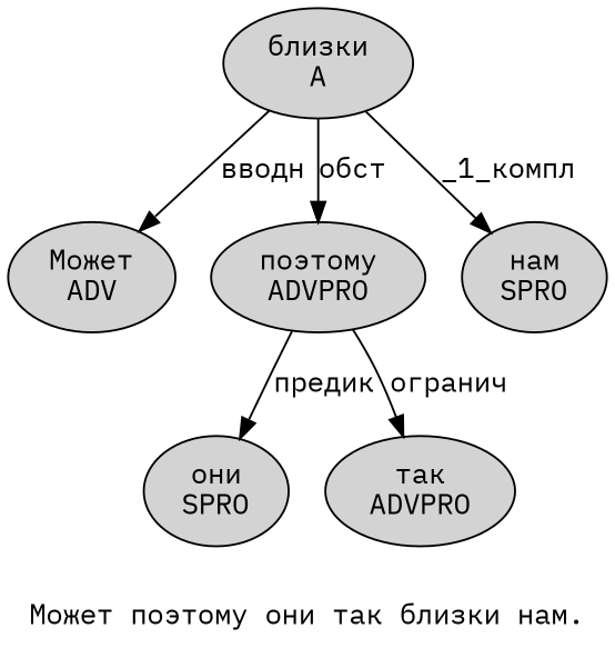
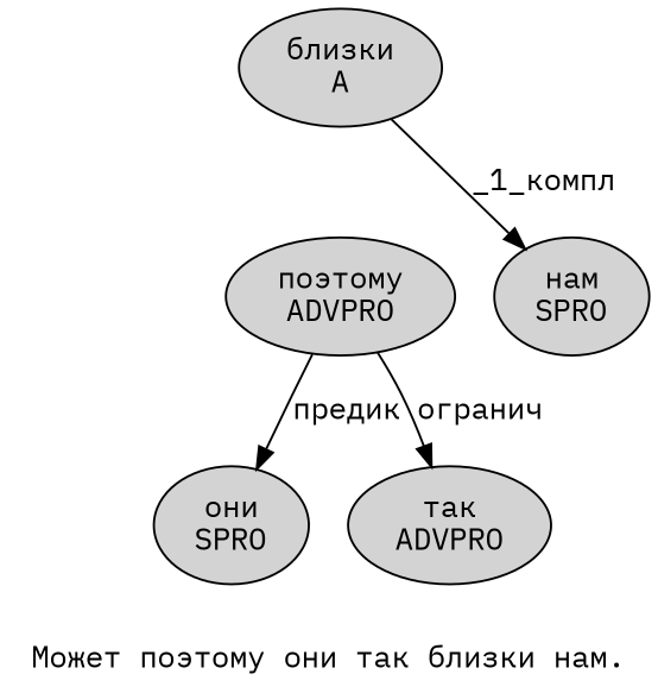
  digraph {
    fontname="IBM Plex Mono"
    label="Может поэтому они так близки нам."
    node [fillcolor=lightgray fontname="IBM Plex Mono" penwidth=1 shape=ellipse style=filled]
    edge [fontname="IBM Plex Mono"]
-   n1 [label="Может\nADV"]
    n2 [label="поэтому\nADVPRO"]
    n3 [label="они\nSPRO"]
    n4 [label="так\nADVPRO"]
    n5 [label="близки\nA"]
    n6 [label="нам\nSPRO"]
    n2 -> n3 [label="предик"]
    n2 -> n4 [label="огранич"]
-   n5 -> n1 [label="вводн"]
-   n5 -> n2 [label="обст"]
    n5 -> n6 [label="_1_компл"]
  }
